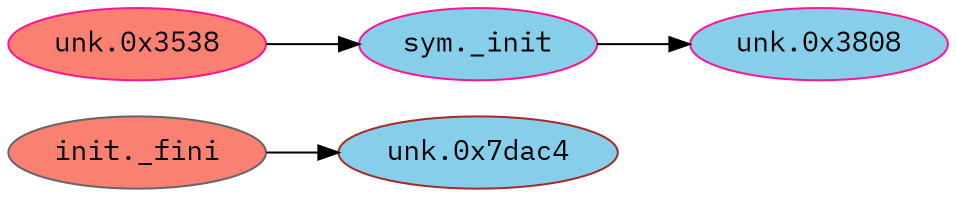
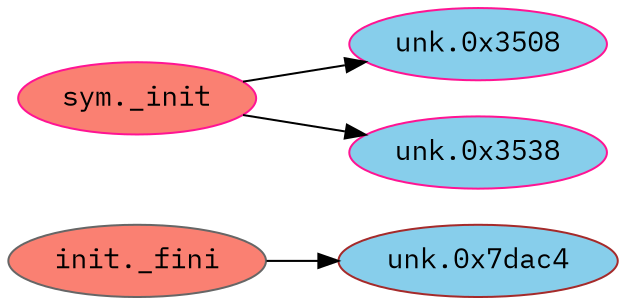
  digraph {
    fontname="IBM Plex Mono"
    rankdir=LR
    node [color=deeppink fillcolor=skyblue fontname="IBM Plex Mono" style=filled]
    edge [fontname="IBM Plex Mono"]
    n1 [color=gray40 fillcolor=salmon label="init._fini"]
    n2 [color=brown label="unk.0x7dac4"]
-   n3 [label="sym._init"]
-   n4 [label="unk.0x3808"]
-   n5 [fillcolor=salmon label="unk.0x3538"]
+   n3 [fillcolor=salmon label="sym._init"]
+   n4 [label="unk.0x3508"]
+   n5 [label="unk.0x3538"]
    n1 -> n2
    n3 -> n4
-   n5 -> n3
+   n3 -> n5
  }
